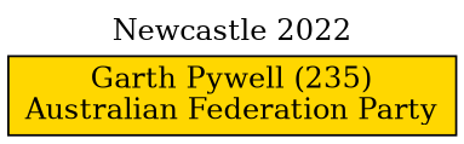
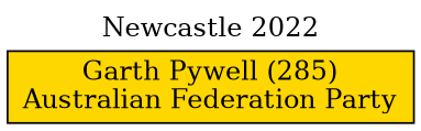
  digraph {
    label="Newcastle 2022"
    labelloc=t
    mclimit=2
-   n1 [label="Garth Pywell (235)\nAustralian Federation Party" shape=box style=filled fillcolor=gold color=black]
+   n1 [label="Garth Pywell (285)\nAustralian Federation Party" shape=box style=filled fillcolor=gold color=black]
  }
